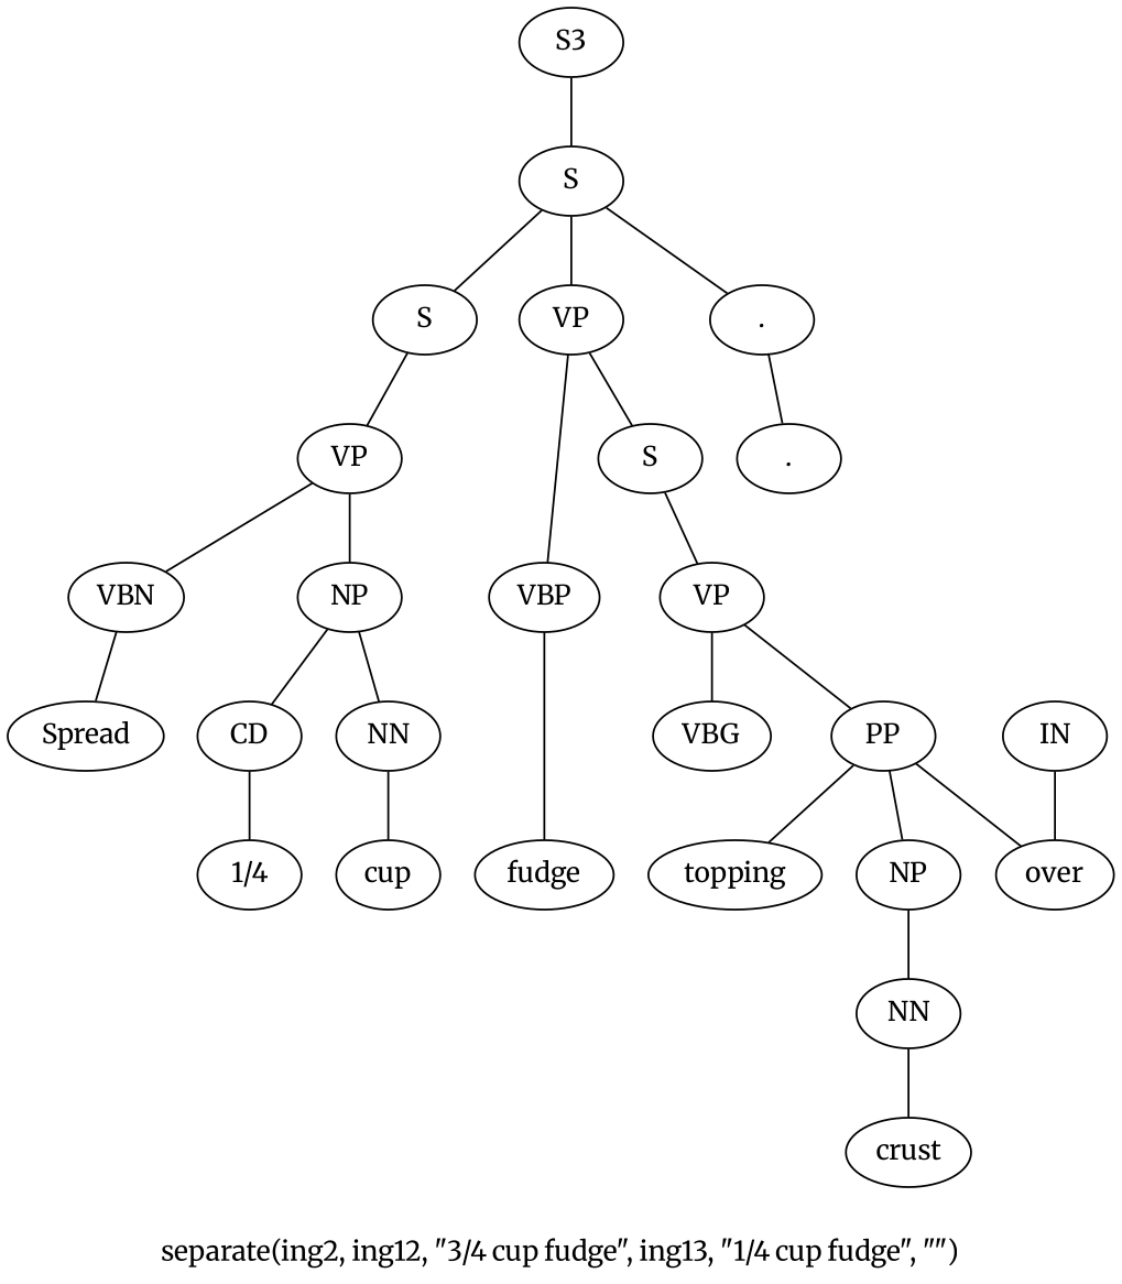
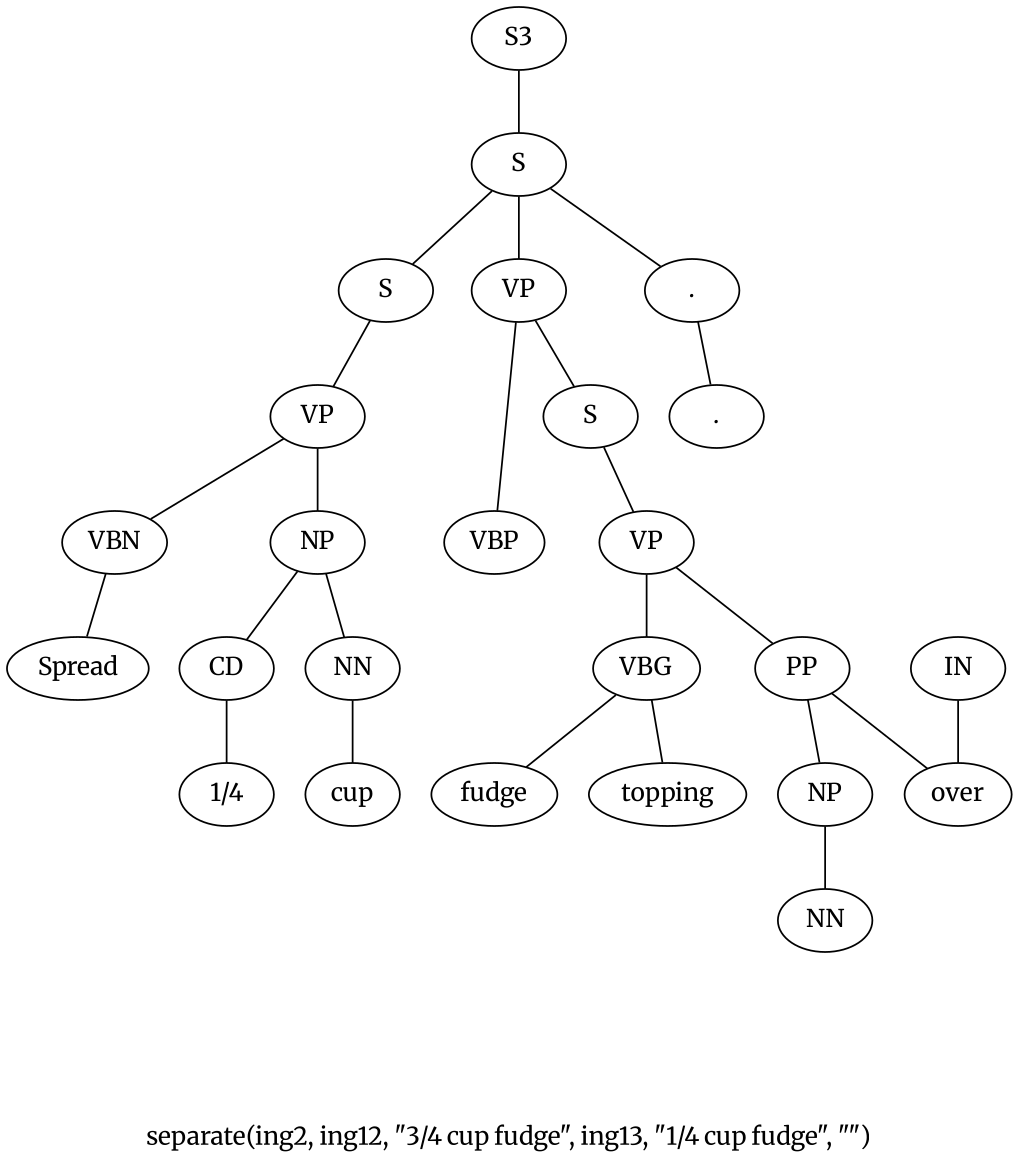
  graph {
    fontname=Merriweather
    label="separate(ing2, ing12, \"3/4 cup fudge\", ing13, \"1/4 cup fudge\", \"\")"
    node [fontname=Merriweather]
    edge [fontname=Merriweather]
    n1 [label=S3]
    n2 [label=S]
    n3 [label=S]
    n4 [label=VP]
    n5 [label="."]
    n6 [label=VP]
    n7 [label=VBP]
    n8 [label=S]
    n9 [label="."]
    n10 [label=VBN]
    n11 [label=NP]
    n12 [label=Spread]
    n13 [label=CD]
    n14 [label=NN]
    n15 [label="1/4"]
    n16 [label=cup]
    n17 [label=fudge]
    n18 [label=VP]
    n19 [label=VBG]
    n20 [label=PP]
    n21 [label=topping]
    n22 [label=NP]
    n23 [label=over]
    n24 [label=IN]
    n25 [label=NN]
-   n26 [label=crust]
    n1 -- n2
    n2 -- n3
    n2 -- n4
    n2 -- n5
    n3 -- n6
    n4 -- n7
    n4 -- n8
    n5 -- n9
    n6 -- n10
    n6 -- n11
-   n7 -- n17
+   n19 -- n17
    n8 -- n18
    n10 -- n12
    n11 -- n13
    n11 -- n14
    n13 -- n15
    n14 -- n16
    n18 -- n19
    n18 -- n20
-   n20 -- n21
+   n19 -- n21
    n20 -- n22
    n20 -- n23
    n22 -- n25
    n24 -- n23
-   n25 -- n26
  }
